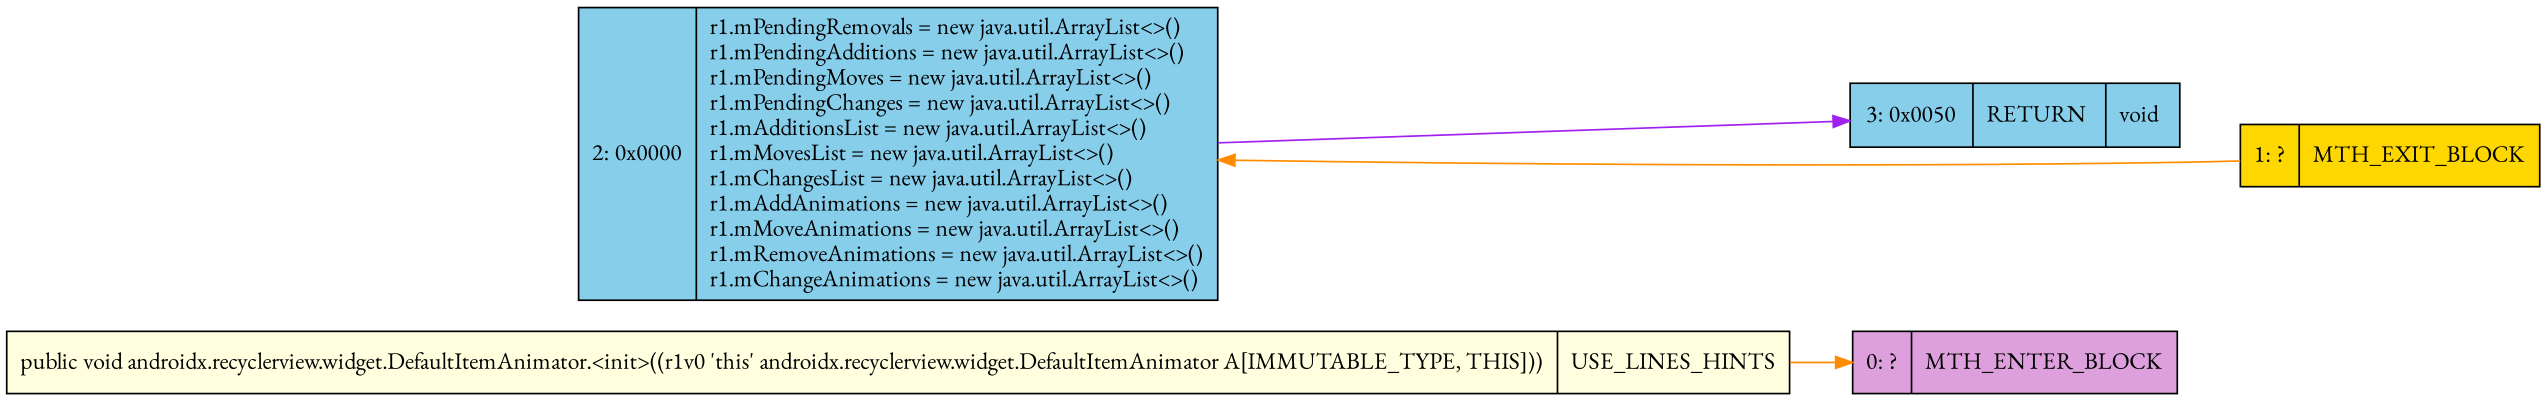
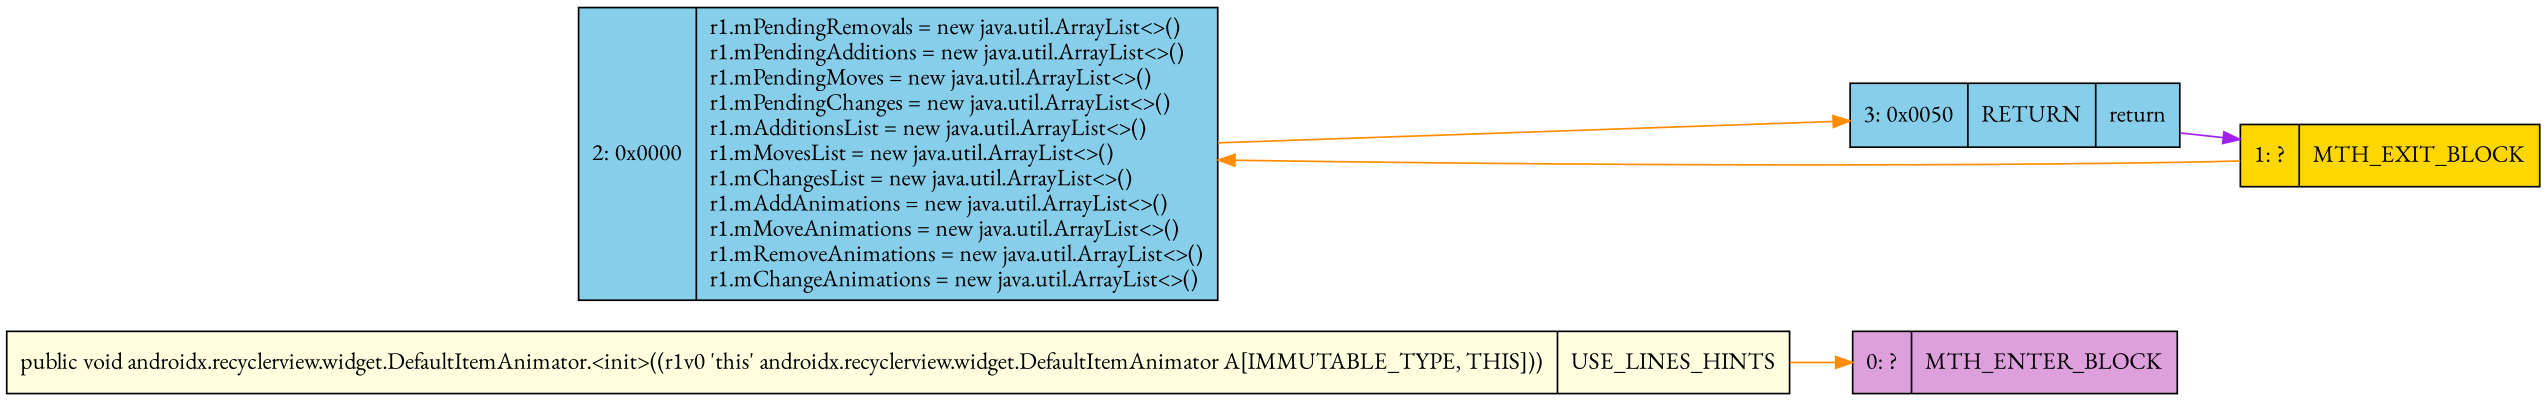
  digraph {
    fontname="EB Garamond"
    rankdir=LR
    node [fillcolor=skyblue fontname="EB Garamond" shape=record style=filled]
    edge [color=purple fontname="EB Garamond"]
    n1 [fillcolor=plum label="{0\:\ ?|MTH_ENTER_BLOCK\l}"]
    n2 [label="{2\:\ 0x0000|r1.mPendingRemovals = new java.util.ArrayList\<\>()\lr1.mPendingAdditions = new java.util.ArrayList\<\>()\lr1.mPendingMoves = new java.util.ArrayList\<\>()\lr1.mPendingChanges = new java.util.ArrayList\<\>()\lr1.mAdditionsList = new java.util.ArrayList\<\>()\lr1.mMovesList = new java.util.ArrayList\<\>()\lr1.mChangesList = new java.util.ArrayList\<\>()\lr1.mAddAnimations = new java.util.ArrayList\<\>()\lr1.mMoveAnimations = new java.util.ArrayList\<\>()\lr1.mRemoveAnimations = new java.util.ArrayList\<\>()\lr1.mChangeAnimations = new java.util.ArrayList\<\>()\l}"]
-   n3 [label="{3\:\ 0x0050|RETURN\l|void\l}"]
+   n3 [label="{3\:\ 0x0050|RETURN\l|return\l}"]
    n4 [fillcolor=gold label="{1\:\ ?|MTH_EXIT_BLOCK\l}"]
    n5 [fillcolor=lightyellow label="{public void androidx.recyclerview.widget.DefaultItemAnimator.\<init\>((r1v0 'this' androidx.recyclerview.widget.DefaultItemAnimator A[IMMUTABLE_TYPE, THIS]))  | USE_LINES_HINTS\l}"]
-   n2 -> n3
+   n2 -> n3 [color=darkorange]
+   n3 -> n4
    n4 -> n2 [color=darkorange]
    n5 -> n1 [color=darkorange]
  }
